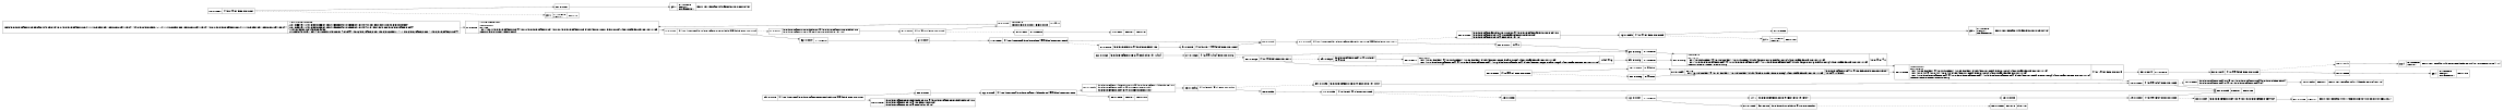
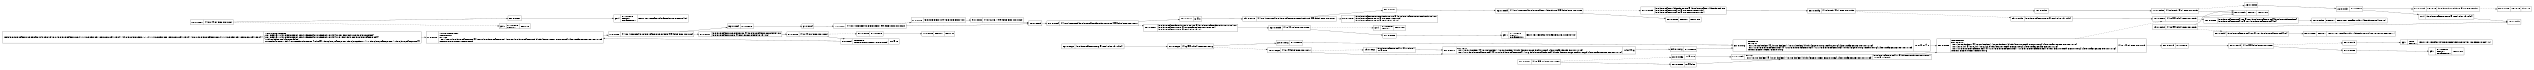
  digraph {
    fontname="DejaVu Sans"
    rankdir=LR
    node [fontname="DejaVu Sans" shape=record]
    edge [fontname="DejaVu Sans"]
    n1 [label="{0\:\ 0x0000|MTH_ENTER_BLOCK\lLOOP_START\lPHI: r10 \l  PHI: (r10v1 java.lang.reflect.Type) = (r10v0 java.lang.reflect.Type), (r10v10 java.lang.reflect.Type) binds: [B:0:0x0000, B:5:0x000d] A[DONT_GENERATE, DONT_INLINE]\lLOOP:0: B:0:0x0000\-\>B:5:0x000d\l}"]
    n2 [label="{1\:\ 0x0002|if ((r10 instanceof java.lang.reflect.TypeVariable) == false) goto L_0x000f\l}"]
    n3 [label="{2\:\ 0x0004|java.lang.reflect.TypeVariable r10 = (java.lang.reflect.TypeVariable) r10\ljava.lang.reflect.Type r0 = resolveTypeVariable(r8, r9, r10)\l}"]
    n4 [label="{56\:\ 0x000f|SYNTHETIC\l}"]
    n5 [label="{3\:\ 0x000a|if (r0 != r10) goto L_0x000d\l}"]
    n6 [label="{6\:\ 0x000f}"]
    n7 [label="{5\:\ 0x000d|LOOP_END\lLOOP:0: B:0:0x0000\-\>B:5:0x000d\l|r14 = r0\l}"]
    n8 [label="{57\:\ 0x000c|SYNTHETIC\l}"]
    n9 [label="{4\:\ 0x000c|RETURN\l|return r0\l}"]
    n10 [label="{7\:\ 0x0011|if ((r10 instanceof java.lang.Class) == false) goto L_0x002d\l}"]
    n11 [label="{8\:\ 0x0013|java.lang.Class r0 = (java.lang.Class) r10\l}"]
    n12 [label="{13\:\ 0x002d}"]
    n13 [label="{9\:\ 0x001a|if (r0.isArray() == false) goto L_0x002d\l}"]
    n14 [label="{14\:\ 0x002f|if ((r10 instanceof java.lang.reflect.GenericArrayType) == false) goto L_0x0044\l}"]
    n15 [label="{11\:\ 0x0024|if (r10 != r8) goto L_0x0027\l}"]
    n16 [label="{12\:\ 0x0027}"]
    n17 [label="{62\:\ ?|SYNTHETIC\lRETURN\l|return r0\l}"]
    n18 [label="{61\:\ ?|SYNTHETIC\lRETURN\lORIG_RETURN\l|return new retrofit2.Utils.GenericArrayTypeImpl(r8)\l}"]
    n19 [label="{15\:\ 0x0031|java.lang.reflect.GenericArrayType r10 = (java.lang.reflect.GenericArrayType) r10\ljava.lang.reflect.Type r0 = r10.getGenericComponentType()\ljava.lang.reflect.Type r8 = resolve(r8, r9, r0)\l}"]
    n20 [label="{18\:\ 0x0044|r2 = 0\l}"]
    n21 [label="{16\:\ 0x003b|if (r0 != r8) goto L_0x003e\l}"]
    n22 [label="{19\:\ 0x0048|if ((r10 instanceof java.lang.reflect.ParameterizedType) == false) goto L_0x0087\l}"]
    n23 [label="{17\:\ 0x003e}"]
    n24 [label="{64\:\ ?|SYNTHETIC\lRETURN\l|return r10\l}"]
    n25 [label="{63\:\ ?|SYNTHETIC\lRETURN\lORIG_RETURN\l|return new retrofit2.Utils.GenericArrayTypeImpl(r8)\l}"]
    n26 [label="{20\:\ 0x004a|java.lang.reflect.ParameterizedType r10 = (java.lang.reflect.ParameterizedType) r10\ljava.lang.reflect.Type r0 = r10.getOwnerType()\ljava.lang.reflect.Type r3 = resolve(r8, r9, r0)\l}"]
    n27 [label="{35\:\ 0x0087}"]
    n28 [label="{36\:\ 0x0089|if ((r10 instanceof java.lang.reflect.WildcardType) == false) goto L_0x00cc\l}"]
    n29 [label="{21\:\ 0x0054|if (r3 == r0) goto L_0x0058\l}"]
    n30 [label="{22\:\ 0x0056|r0 = true\l}"]
    n31 [label="{23\:\ 0x0058|r0 = false\l}"]
    n32 [label="{24\:\ 0x0059|PHI: r0 \l  PHI: (r0v11 boolean) = (r0v17 boolean), (r0v18 boolean) binds: [B:23:0x0058, B:22:0x0056] A[DONT_GENERATE, DONT_INLINE]\l|java.lang.reflect.Type[] r4 = r10.getActualTypeArguments()\lint r5 = r4.length\l}"]
    n33 [label="{25\:\ 0x005e|LOOP_START\lPHI: r0 r2 r4 \l  PHI: (r0v12 boolean) = (r0v11 boolean), (r0v13 boolean) binds: [B:24:0x0059, B:31:0x0076] A[DONT_GENERATE, DONT_INLINE]\l  PHI: (r2v1 int) = (r2v0 int), (r2v2 int) binds: [B:24:0x0059, B:31:0x0076] A[DONT_GENERATE, DONT_INLINE]\l  PHI: (r4v2 java.lang.reflect.Type[]) = (r4v1 java.lang.reflect.Type[]), (r4v3 java.lang.reflect.Type[]) binds: [B:24:0x0059, B:31:0x0076] A[DONT_GENERATE, DONT_INLINE]\lLOOP:1: B:25:0x005e\-\>B:31:0x0076\l|if (r2 \>= r5) goto L_0x0079\l}"]
    n34 [label="{58\:\ 0x0079|SYNTHETIC\l}"]
    n35 [label="{40\:\ 0x00a0|if (r8 == r0[0]) goto L_0x00cb\l}"]
    n36 [label="{26\:\ 0x0060|java.lang.reflect.Type r6 = resolve(r8, r9, r4[r2])\l}"]
    n37 [label="{27\:\ 0x0068|if (r6 == r4[r2]) goto L_0x0076\l}"]
    n38 [label="{32\:\ 0x0079|if (r0 == false) goto L_0x0085\l}"]
    n39 [label="{28\:\ 0x006a|if (r0 != false) goto L_0x0074\l}"]
    n40 [label="{60\:\ 0x0076|SYNTHETIC\l}"]
    n41 [label="{29\:\ 0x006c|java.lang.reflect.Type[] r4 = r4.clone()\lr0 = true\l}"]
    n42 [label="{30\:\ 0x0074|PHI: r0 r4 \l  PHI: (r0v14 boolean) = (r0v12 boolean), (r0v16 boolean) binds: [B:28:0x006a, B:29:0x006c] A[DONT_GENERATE, DONT_INLINE]\l  PHI: (r4v4 java.lang.reflect.Type[]) = (r4v2 java.lang.reflect.Type[]), (r4v6 java.lang.reflect.Type[]) binds: [B:28:0x006a, B:29:0x006c] A[DONT_GENERATE, DONT_INLINE]\l|r4[r2] = r6\l}"]
    n43 [label="{31\:\ 0x0076|LOOP_END\lPHI: r0 r4 \l  PHI: (r0v13 boolean) = (r0v12 boolean), (r0v14 boolean) binds: [B:60:0x0076, B:59:0x0076] A[DONT_GENERATE, DONT_INLINE]\l  PHI: (r4v3 java.lang.reflect.Type[]) = (r4v2 java.lang.reflect.Type[]), (r4v4 java.lang.reflect.Type[]) binds: [B:60:0x0076, B:59:0x0076] A[DONT_GENERATE, DONT_INLINE]\lLOOP:1: B:25:0x005e\-\>B:31:0x0076\l|int r2 = r2 + 1\l}"]
    n44 [label="{59\:\ 0x0076|SYNTHETIC\l}"]
    n45 [label="{33\:\ 0x007b}"]
    n46 [label="{34\:\ 0x0085}"]
-   n47 [label="{66\:\ ?|SYNTHETIC\lRETURN\l|return new retrofit2.Utils.ParameterizedTypeImpl(r3, r10.getRawType(), r4)\l}"]
+   n47 [label="{66\:\ ?|LOOP\lRETURN\l|return new retrofit2.Utils.ParameterizedTypeImpl(r3, r10.getRawType(), r4)\l}"]
    n48 [label="{65\:\ ?|SYNTHETIC\lRETURN\lORIG_RETURN\l|return r10\l}"]
    n49 [label="{37\:\ 0x008b|java.lang.reflect.WildcardType r10 = (java.lang.reflect.WildcardType) r10\ljava.lang.reflect.Type[] r0 = r10.getLowerBounds()\ljava.lang.reflect.Type[] r3 = r10.getUpperBounds()\l}"]
    n50 [label="{53\:\ 0x00cc|RETURN\l|return r10\l}"]
    n51 [label="{38\:\ 0x0096|if (r0.length != 1) goto L_0x00b2\l}"]
    n52 [label="{39\:\ 0x0098|java.lang.reflect.Type r8 = resolve(r8, r9, r0[0])\l}"]
    n53 [label="{43\:\ 0x00b2}"]
    n54 [label="{44\:\ 0x00b3|if (r3.length != 1) goto L_0x00cb\l}"]
    n55 [label="{41\:\ 0x00a2|java.lang.reflect.Type[] r10 = new java.lang.reflect.Type[]\{java.lang.Object.class\}\ljava.lang.reflect.Type[] r0 = new java.lang.reflect.Type[]\{r8\}\l}"]
    n56 [label="{52\:\ 0x00cb|RETURN\l|return r10\l}"]
    n57 [label="{42\:\ 0x00b1|RETURN\l|return new retrofit2.Utils.WildcardTypeImpl(r10, r0)\l}"]
    n58 [label="{45\:\ 0x00b5}"]
    n59 [label="{46\:\ 0x00b7|SYNTHETIC\l}"]
    n60 [label="{47\:\ ?|java.lang.reflect.Type r8 = resolve(r8, r9, r3[0])\l}"]
-   n61 [label="{54\:\ 0x00cd|GENERATE\l|java.lang.Throwable r8 = move\-exception\l}"]
+   n61 [label="{54\:\ 0x00cd|REMOVE\l|java.lang.Throwable r8 = move\-exception\l}"]
    n62 [label="{48\:\ 0x00bb}"]
    n63 [label="{55\:\ 0x00ce|REMOVE\l|throw r8\l}"]
    n64 [label="{49\:\ 0x00bd|if (r8 == r3[0]) goto L_0x00cb\l}"]
    n65 [label="{50\:\ 0x00bf|java.lang.reflect.Type[] r10 = new java.lang.reflect.Type[]\{r8\}\l}"]
    n66 [label="{51\:\ 0x00ca|RETURN\l|return new retrofit2.Utils.WildcardTypeImpl(r10, EMPTY_TYPE_ARRAY)\l}"]
    n67 [label="{static java.lang.reflect.Type retrofit2.Utils.resolve((r8v0 java.lang.reflect.Type A[IMMUTABLE_TYPE, METHOD_ARGUMENT]), (r9v0 java.lang.Class\<?\> A[IMMUTABLE_TYPE, METHOD_ARGUMENT]), (r10v0 java.lang.reflect.Type A[IMMUTABLE_TYPE, METHOD_ARGUMENT]))  | INCONSISTENT_CODE\lJADX DEBUG: Multi\-variable search result rejected for TypeSearchVarInfo\{r0v15, resolved type: java.lang.Object\}\lJADX DEBUG: Multi\-variable search result rejected for TypeSearchVarInfo\{r4v5, resolved type: java.lang.reflect.Type[]\}\lMulti\-variable type inference failed\lAnnotation[SYSTEM, dalvik.annotation.Signature, \{value=[(, Ljava\/lang\/reflect\/Type;, Ljava\/lang\/Class\<, *\>;, Ljava\/lang\/reflect\/Type;, ), Ljava\/lang\/reflect\/Type;]\}]\l}"]
    n1 -> n2
    n2 -> n3 [style=dashed]
    n2 -> n4
    n3 -> n5
    n4 -> n6
    n5 -> n7
    n5 -> n8 [style=dashed]
    n6 -> n10
    n7 -> n1
    n8 -> n9
    n10 -> n11 [style=dashed]
    n10 -> n12
    n11 -> n13
    n12 -> n14
    n13 -> n12
    n14 -> n19 [style=dashed]
    n14 -> n20
    n15 -> n16
    n15 -> n17 [style=dashed]
    n16 -> n18
    n19 -> n21
-   n20 -> n40
+   n20 -> n22
    n21 -> n23
    n21 -> n24 [style=dashed]
    n22 -> n26 [style=dashed]
    n22 -> n27
    n23 -> n25
    n27 -> n28
    n28 -> n49 [style=dashed]
    n28 -> n50
    n29 -> n30 [style=dashed]
    n29 -> n31
    n30 -> n32
    n31 -> n32
    n32 -> n33
    n33 -> n34
    n33 -> n35 [style=dashed]
    n34 -> n38
    n35 -> n55 [style=dashed]
    n35 -> n56
    n36 -> n37
    n37 -> n39 [style=dashed]
    n37 -> n40
    n38 -> n45 [style=dashed]
    n38 -> n46
    n39 -> n41 [style=dashed]
    n39 -> n42
    n40 -> n43
    n41 -> n42
    n42 -> n44
    n43 -> n33
    n44 -> n43
    n45 -> n47
    n46 -> n48
    n49 -> n51
    n51 -> n52 [style=dashed]
    n51 -> n53
    n52 -> n35
    n53 -> n54
    n54 -> n56
    n54 -> n58 [style=dashed]
    n55 -> n57
    n58 -> n59
    n59 -> n60
    n59 -> n61
    n60 -> n62
    n61 -> n63 [style=dashed]
-   n62 -> n64
+   n64 -> n62
    n64 -> n56
    n64 -> n65 [style=dashed]
    n65 -> n66
    n67 -> n1
  }
